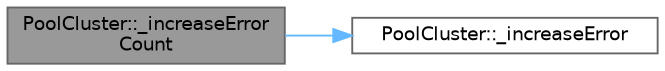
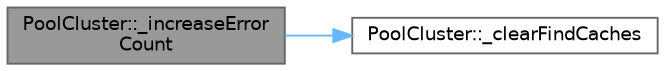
  digraph {
    rankdir=LR
    node [fontname=Helvetica fontsize=10 shape=box style=filled]
    n1 [color=gray40 fillcolor=grey60 fontcolor=black height=0.2 label="PoolCluster::_increaseError\lCount" width=0.4]
-   n2 [color=grey40 fillcolor=white height=0.2 label="PoolCluster::_increaseError" width=0.4]
+   n2 [color=grey40 fillcolor=white height=0.2 label="PoolCluster::_clearFindCaches" width=0.4]
    n1 -> n2 [color=steelblue1 fontname=Helvetica fontsize=10 labelfontname=Helvetica labelfontsize=10 style=solid]
  }
